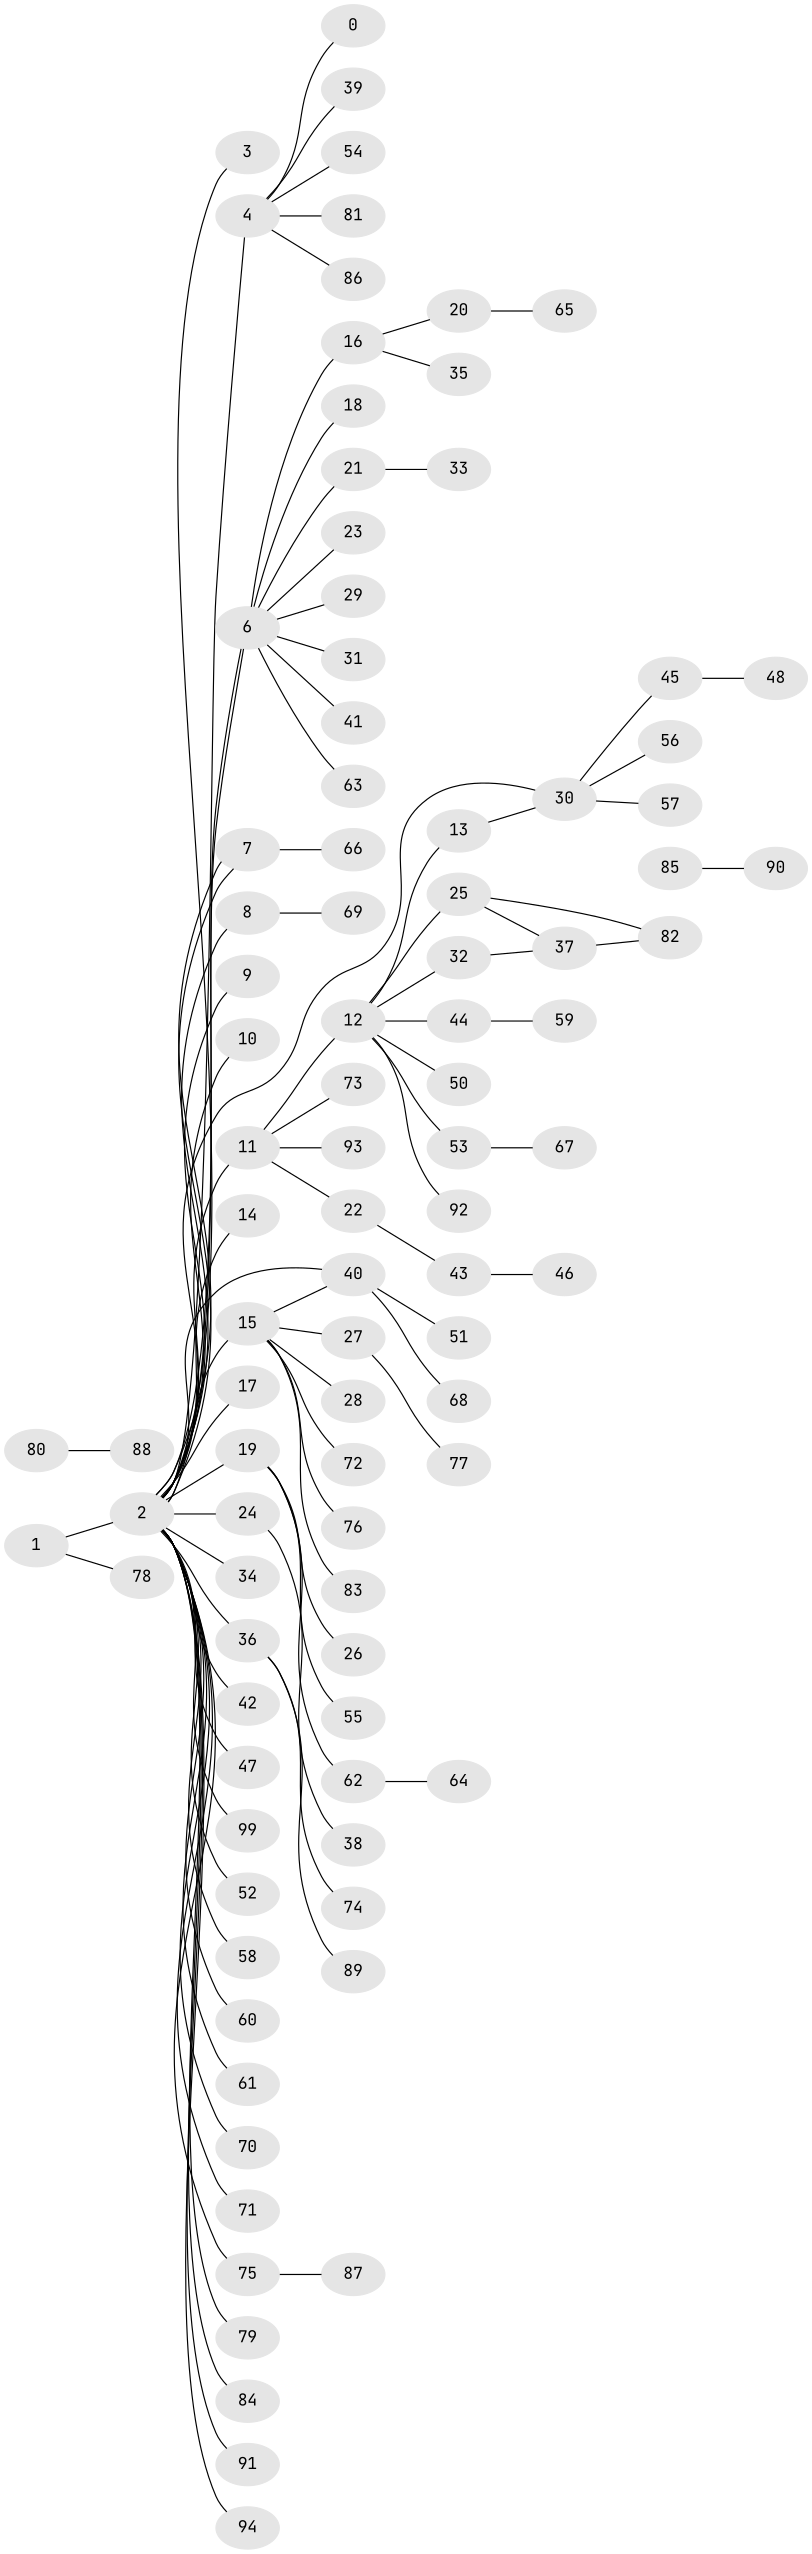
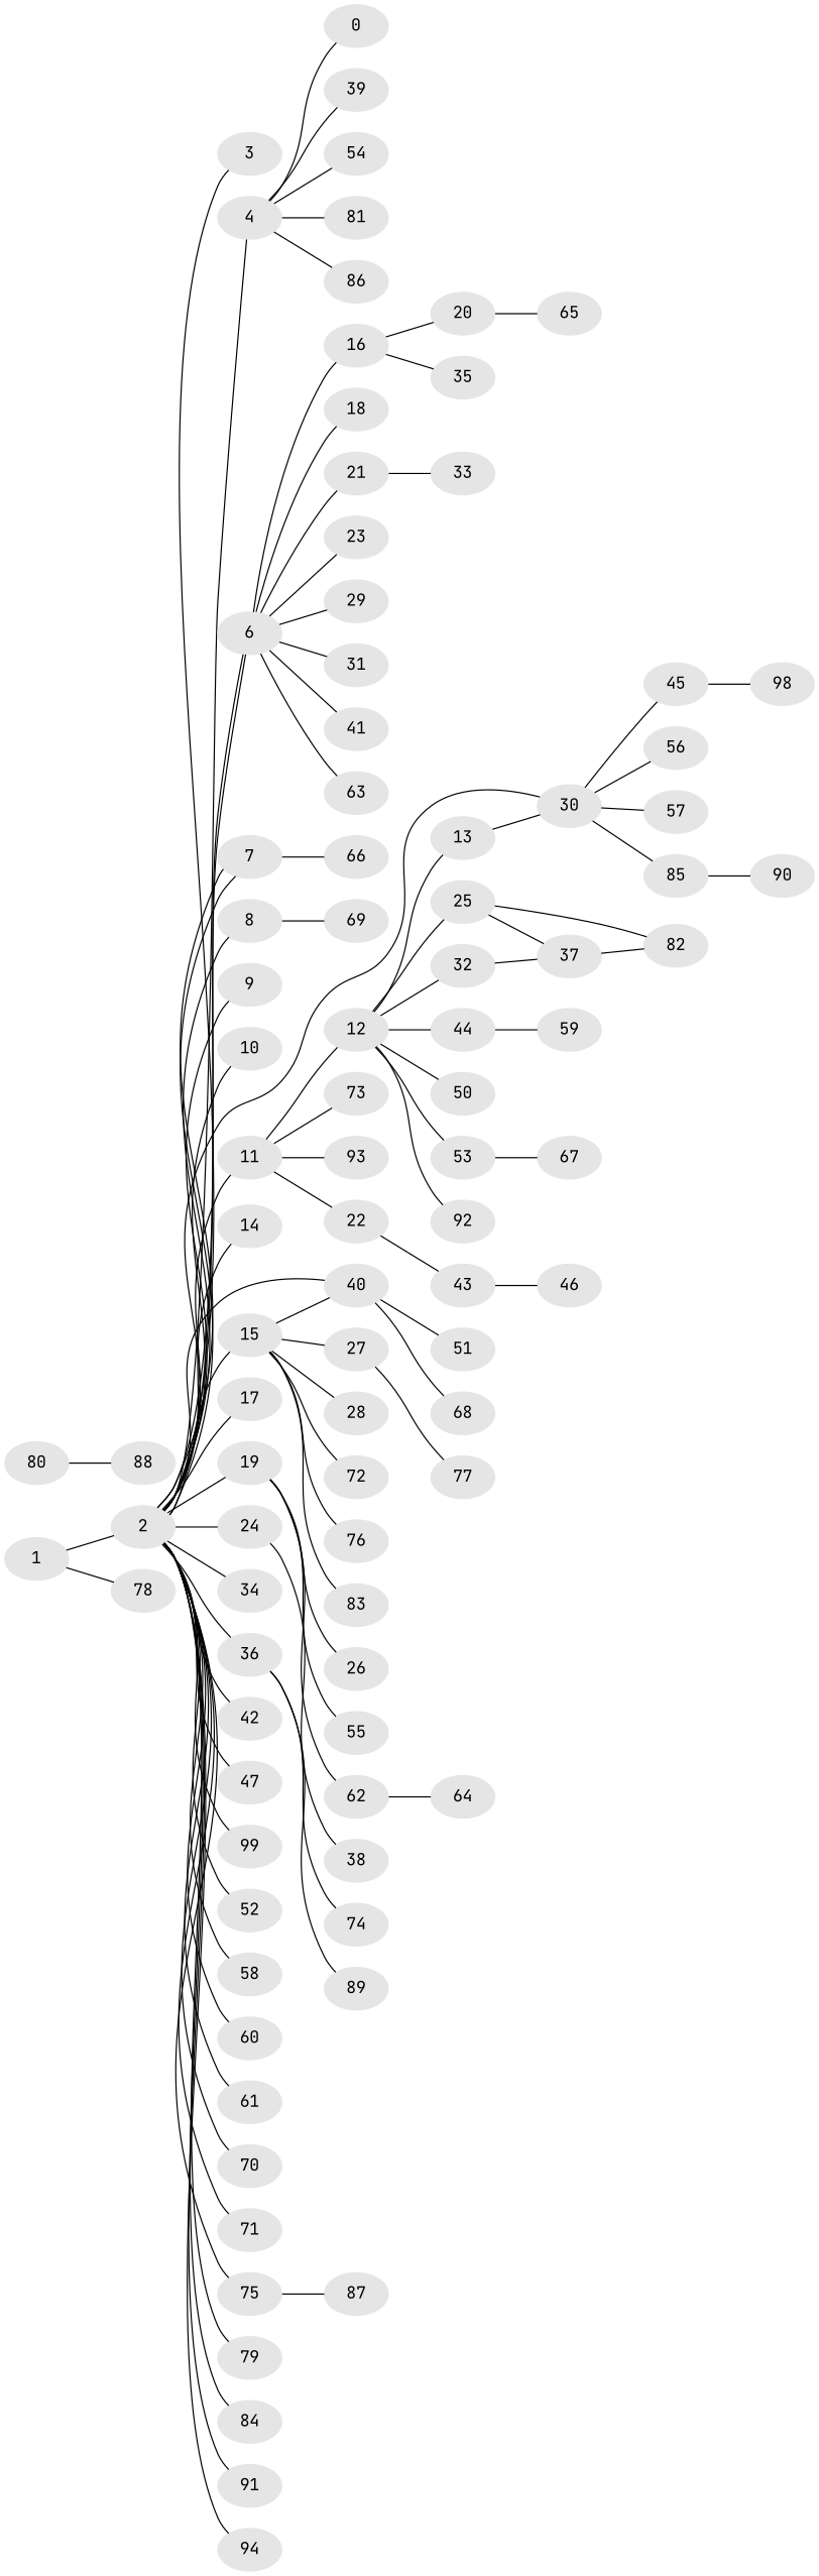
  graph {
    fontname="JetBrains Mono"
    rankdir=LR
    node [color=gray90 fontname="JetBrains Mono" style=filled]
    edge [fontname="JetBrains Mono"]
    1
    2
    78
    3
    4
    6
    7
    8
    9
    10
    11
    14
    15
    17
    19
    24
    30
    34
    36
    40
    42
    47
    n23 [label=99]
    52
    58
    60
    61
    70
    71
    75
    79
    84
    91
    94
    n35 [label=0]
    39
    54
    81
    86
    16
    18
    21
    23
    29
    31
    41
    63
    66
    69
    12
    73
    93
    22
    27
    28
    72
    76
    83
    26
    55
    62
    38
    45
    56
    57
    85
    74
    89
    51
    68
    87
    20
    35
    33
    13
    25
    32
    44
    50
    53
    92
    37
    82
    59
    67
    43
    77
    65
    64
    46
-   48
+   48 [label=98]
    90
    80
    88
    1 -- 2
    1 -- 78
    2 -- 3
    2 -- 4
    2 -- 6
    2 -- 6
    2 -- 7
    2 -- 7
    2 -- 8
    2 -- 9
    2 -- 10
    2 -- 11
    2 -- 14
    2 -- 15
    2 -- 17
    2 -- 19
    2 -- 24
    2 -- 30
    2 -- 34
    2 -- 36
    2 -- 40
    2 -- 42
    2 -- 47
    2 -- n23
    2 -- 52
    2 -- 58
    2 -- 60
    2 -- 61
    2 -- 70
    2 -- 71
    2 -- 75
    2 -- 79
    2 -- 84
    2 -- 91
    2 -- 94
    4 -- n35
    4 -- 39
    4 -- 54
    4 -- 81
    4 -- 86
    6 -- 16
    6 -- 18
    6 -- 21
    6 -- 23
    6 -- 29
    6 -- 31
    6 -- 41
    6 -- 63
    7 -- 66
    8 -- 69
    11 -- 12
    11 -- 73
    11 -- 93
    11 -- 22
    15 -- 40
    15 -- 27
    15 -- 28
    15 -- 72
    15 -- 76
    15 -- 83
    19 -- 26
    19 -- 55
    19 -- 62
    24 -- 38
    30 -- 45
    30 -- 56
    30 -- 57
+   30 -- 85
    36 -- 74
    36 -- 89
    40 -- 51
    40 -- 68
    75 -- 87
    16 -- 20
    16 -- 35
    21 -- 33
    12 -- 13
    12 -- 25
    12 -- 32
    12 -- 44
    12 -- 50
    12 -- 53
    12 -- 92
    22 -- 43
    27 -- 77
    62 -- 64
    45 -- 48
    85 -- 90
    20 -- 65
    13 -- 30
    25 -- 37
    25 -- 82
    32 -- 37
    44 -- 59
    53 -- 67
    37 -- 82
    43 -- 46
    80 -- 88
  }
